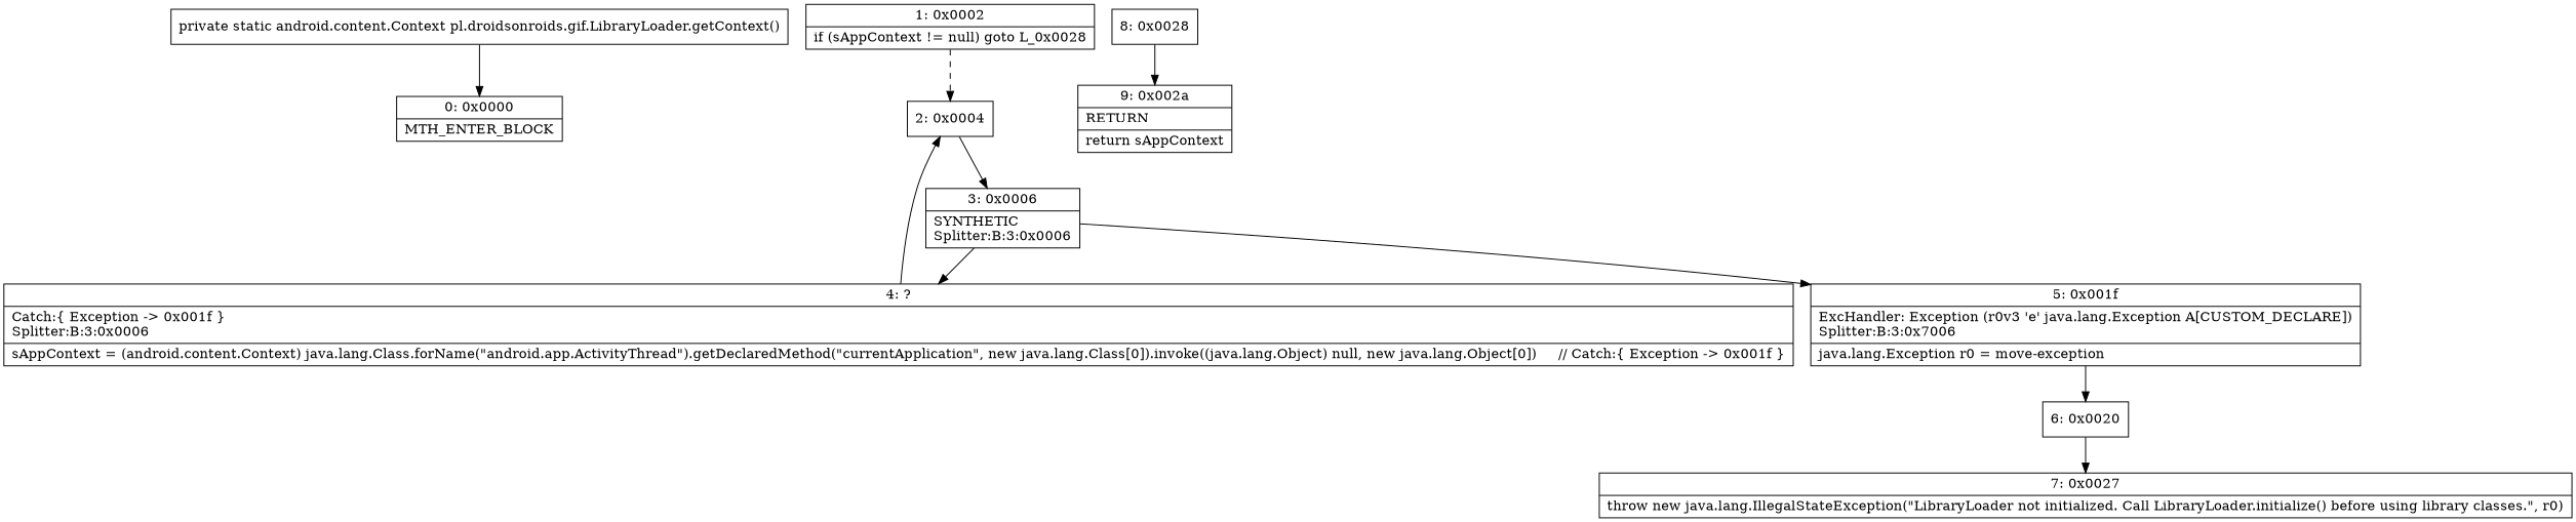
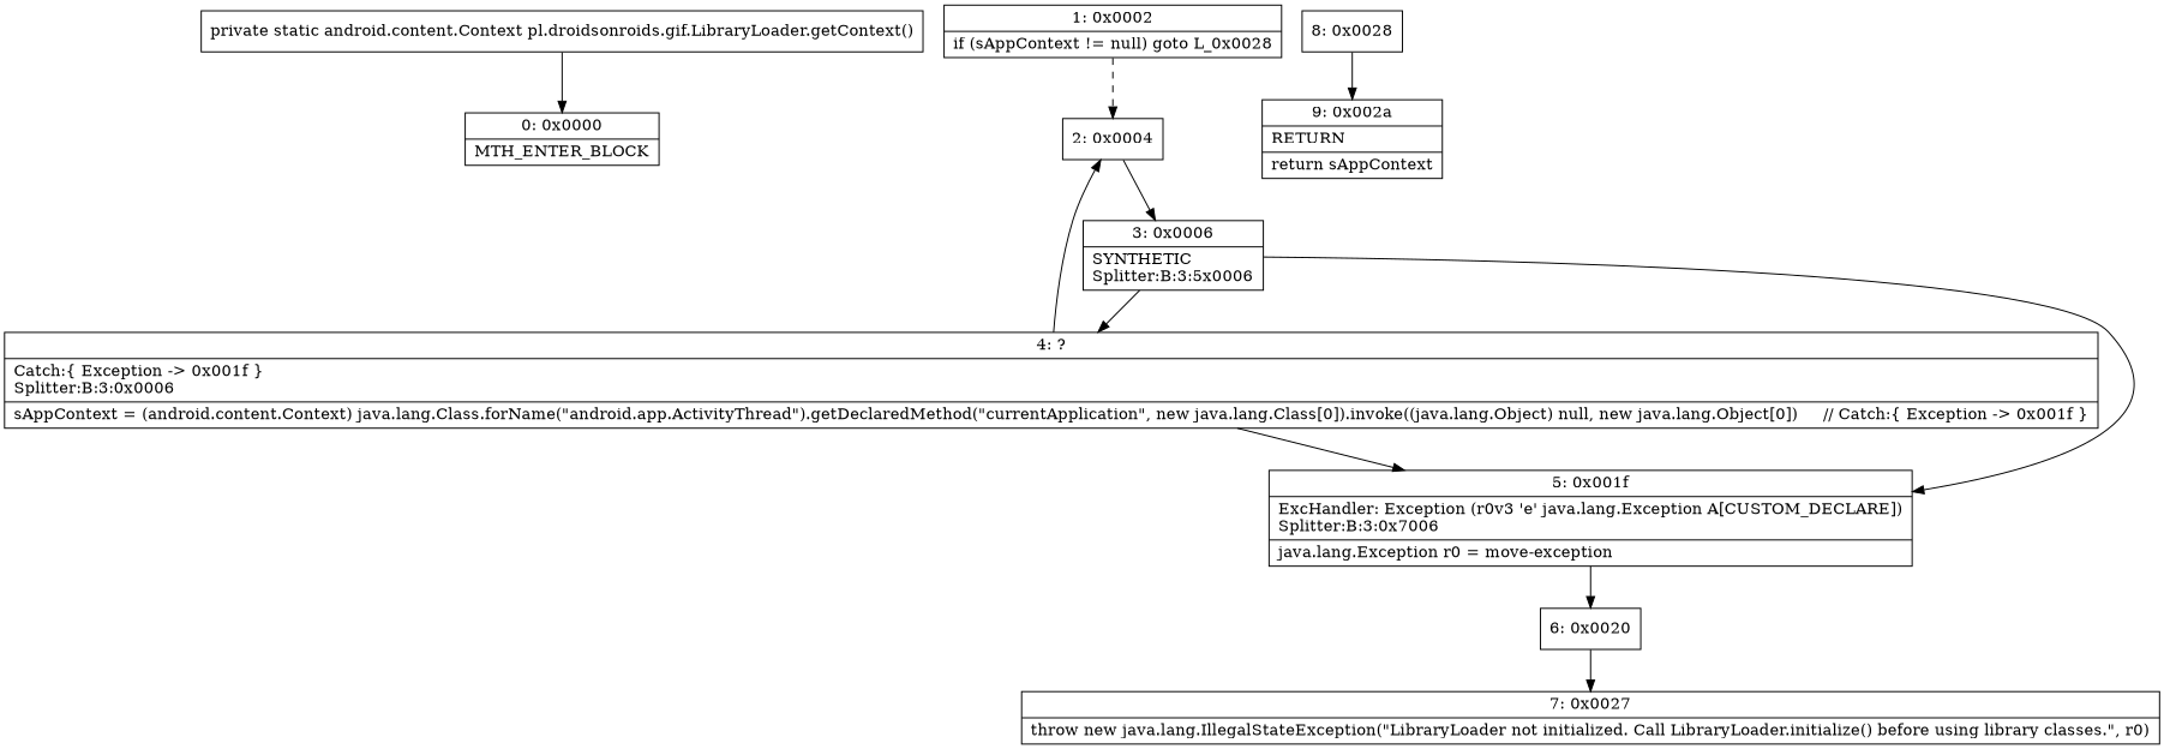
  digraph {
    node [shape=record]
    n1 [label="{0\:\ 0x0000|MTH_ENTER_BLOCK\l}"]
    n2 [label="{1\:\ 0x0002|if (sAppContext != null) goto L_0x0028\l}"]
    n3 [label="{2\:\ 0x0004}"]
-   n4 [label="{3\:\ 0x0006|SYNTHETIC\lSplitter:B:3:0x0006\l}"]
+   n4 [label="{3\:\ 0x0006|SYNTHETIC\lSplitter:B:3:5x0006\l}"]
    n5 [label="{8\:\ 0x0028}"]
    n6 [label="{9\:\ 0x002a|RETURN\l|return sAppContext\l}"]
    n7 [label="{4\:\ ?|Catch:\{ Exception \-\> 0x001f \}\lSplitter:B:3:0x0006\l|sAppContext = (android.content.Context) java.lang.Class.forName(\"android.app.ActivityThread\").getDeclaredMethod(\"currentApplication\", new java.lang.Class[0]).invoke((java.lang.Object) null, new java.lang.Object[0])     \/\/ Catch:\{ Exception \-\> 0x001f \}\l}"]
    n8 [label="{5\:\ 0x001f|ExcHandler: Exception (r0v3 'e' java.lang.Exception A[CUSTOM_DECLARE])\lSplitter:B:3:0x7006\l|java.lang.Exception r0 = move\-exception\l}"]
    n9 [label="{6\:\ 0x0020}"]
    n10 [label="{7\:\ 0x0027|throw new java.lang.IllegalStateException(\"LibraryLoader not initialized. Call LibraryLoader.initialize() before using library classes.\", r0)\l}"]
    n11 [label="{private static android.content.Context pl.droidsonroids.gif.LibraryLoader.getContext() }"]
    n2 -> n3 [style=dashed]
    n3 -> n4
    n4 -> n7
    n4 -> n8
    n5 -> n6
    n7 -> n3
+   n7 -> n8
    n8 -> n9
    n9 -> n10
    n11 -> n1
  }
